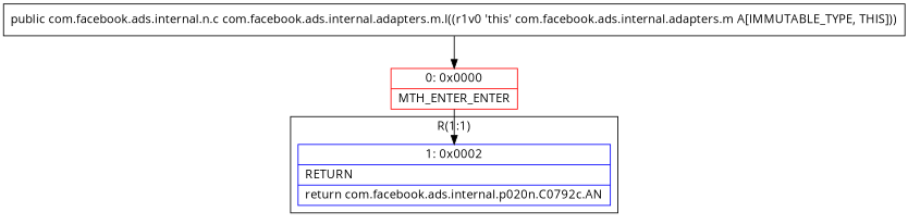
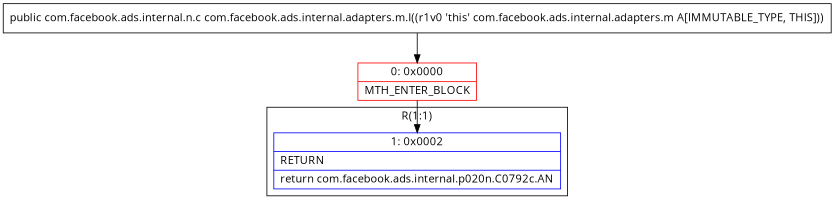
  digraph {
    fontname="Open Sans"
    node [shape=record fontname="Open Sans"]
    edge [fontname="Open Sans"]
    n1 [color=blue label="{1\:\ 0x0002|RETURN\l|return com.facebook.ads.internal.p020n.C0792c.AN\l}"]
-   n2 [color=red label="{0\:\ 0x0000|MTH_ENTER_ENTER\l}"]
+   n2 [color=red label="{0\:\ 0x0000|MTH_ENTER_BLOCK\l}"]
    n3 [label="{public com.facebook.ads.internal.n.c com.facebook.ads.internal.adapters.m.I((r1v0 'this' com.facebook.ads.internal.adapters.m A[IMMUTABLE_TYPE, THIS])) }"]
    subgraph cluster_1 {
      label="R(1:1)"
      n1
    }
    n2 -> n1
    n3 -> n2
  }
